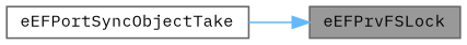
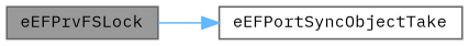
  digraph {
    rankdir=LR
    fontname="IBM Plex Mono"
    node [fontname="IBM Plex Mono" fontsize=10 shape=box style=filled]
    n1 [color=gray40 fillcolor=grey60 fontcolor=black height=0.2 label=eEFPrvFSLock width=0.4]
    n2 [color=grey40 fillcolor=white height=0.2 label=eEFPortSyncObjectTake width=0.4]
-   n2 -> n1 [color=steelblue1 fontname="IBM Plex Mono" fontsize=10 labelfontname=Helvetica labelfontsize=10 style=solid]
+   n1 -> n2 [color=steelblue1 fontname="IBM Plex Mono" fontsize=10 labelfontname=Helvetica labelfontsize=10 style=solid]
  }
